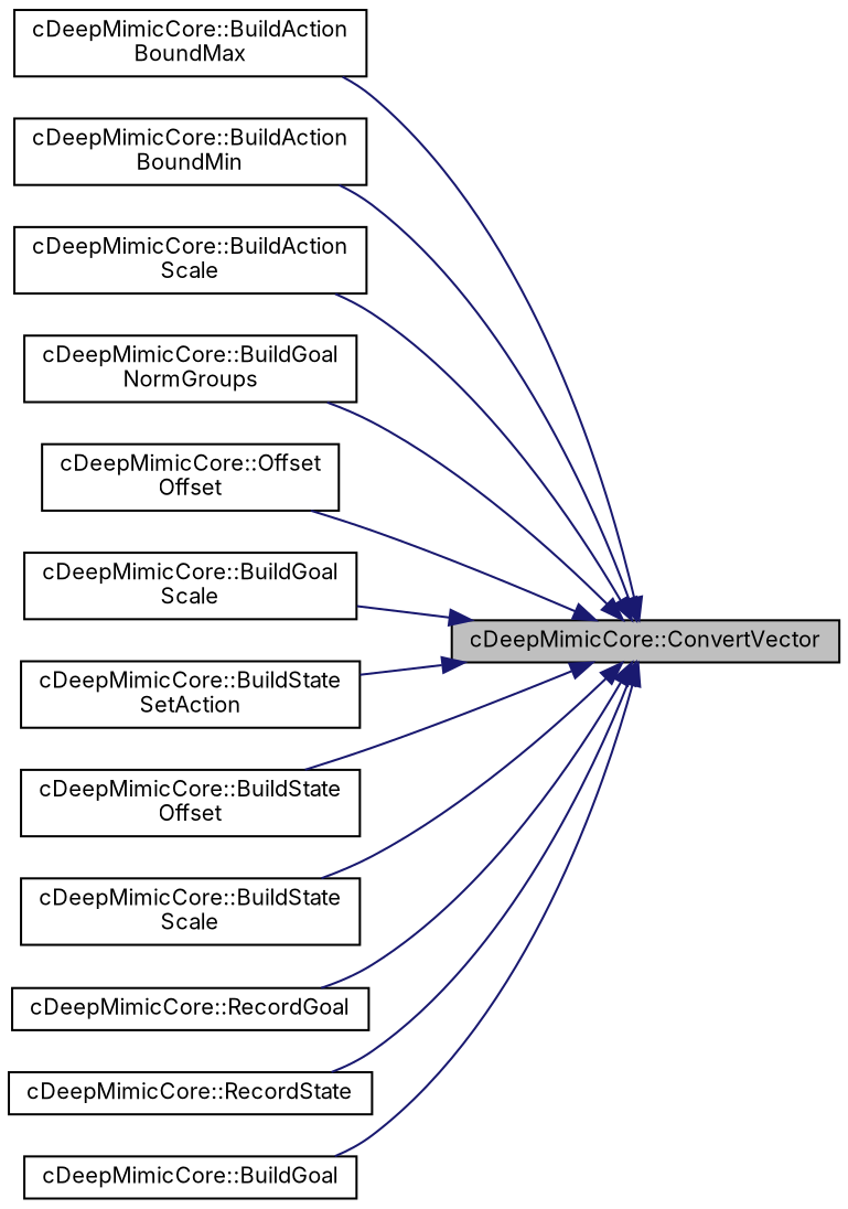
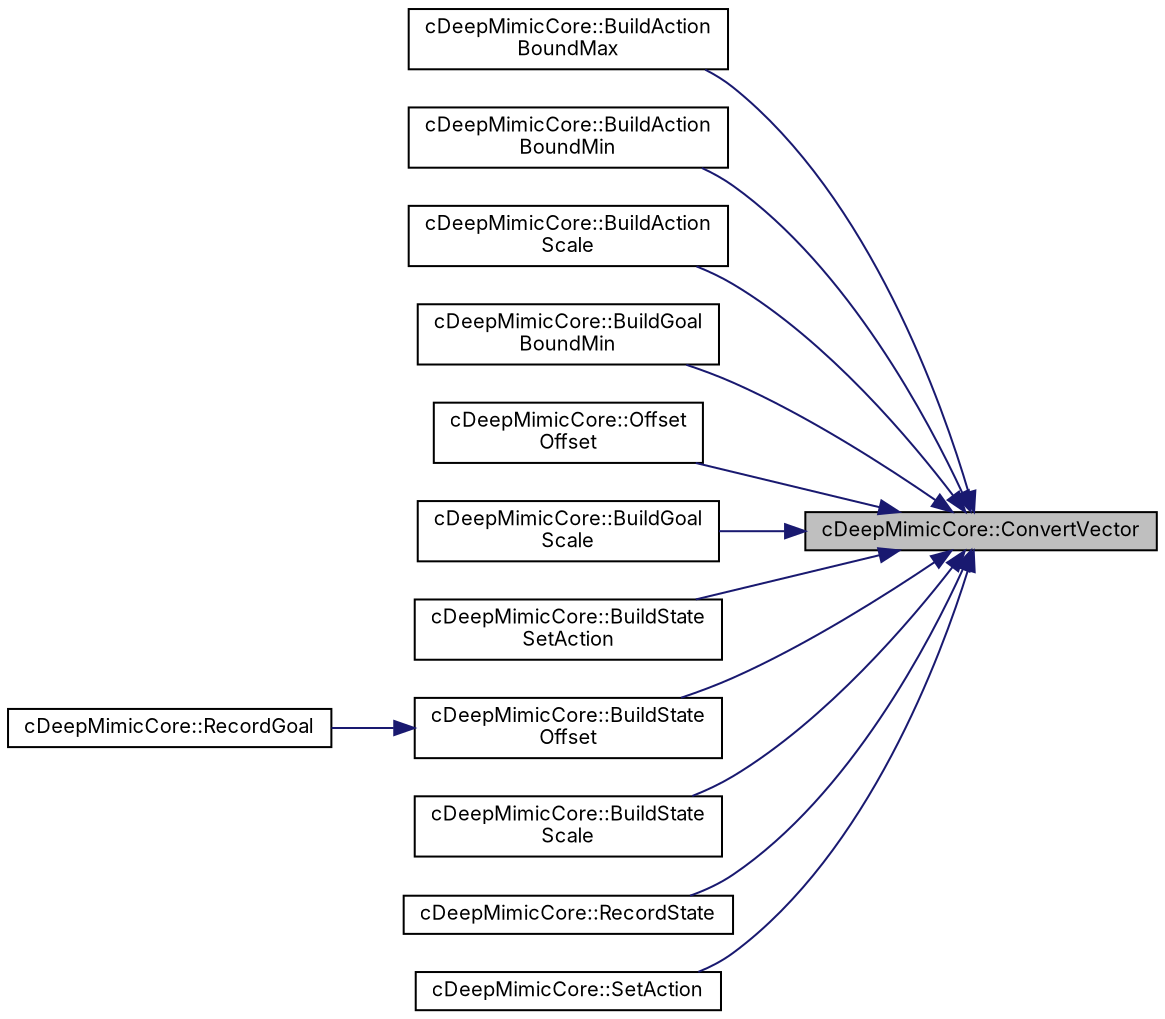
  digraph {
    fontname=Inter
    rankdir=RL
    node [color=black fillcolor=white fontname=Inter fontsize=10 shape=record style=filled]
    edge [color=midnightblue dir=back fontname=Inter fontsize=10 labelfontname=Helvetica labelfontsize=10 style=solid]
    n1 [fillcolor=grey75 fontcolor=black height=0.2 label="cDeepMimicCore::ConvertVector" width=0.4]
    n2 [height=0.2 label="cDeepMimicCore::BuildAction\lBoundMax" width=0.4]
    n3 [height=0.2 label="cDeepMimicCore::BuildAction\lBoundMin" width=0.4]
    n4 [height=0.2 label="cDeepMimicCore::BuildAction\lScale" width=0.4]
-   n5 [height=0.2 label="cDeepMimicCore::BuildGoal\lNormGroups" width=0.4]
+   n5 [height=0.2 label="cDeepMimicCore::BuildGoal\lBoundMin" width=0.4]
    n6 [height=0.2 label="cDeepMimicCore::Offset\lOffset" width=0.4]
    n7 [height=0.2 label="cDeepMimicCore::BuildGoal\lScale" width=0.4]
    n8 [height=0.2 label="cDeepMimicCore::BuildState\lSetAction" width=0.4]
    n9 [height=0.2 label="cDeepMimicCore::BuildState\lOffset" width=0.4]
    n10 [height=0.2 label="cDeepMimicCore::BuildState\lScale" width=0.4]
    n11 [height=0.2 label="cDeepMimicCore::RecordGoal" width=0.4]
    n12 [height=0.2 label="cDeepMimicCore::RecordState" width=0.4]
-   n13 [height=0.2 label="cDeepMimicCore::BuildGoal" width=0.4]
+   n13 [height=0.2 label="cDeepMimicCore::SetAction" width=0.4]
    n1 -> n2
    n1 -> n3
    n1 -> n4
    n1 -> n5
    n1 -> n6
    n1 -> n7
    n1 -> n8
    n1 -> n9
    n1 -> n10
-   n1 -> n11
+   n9 -> n11
    n1 -> n12
    n1 -> n13
  }
